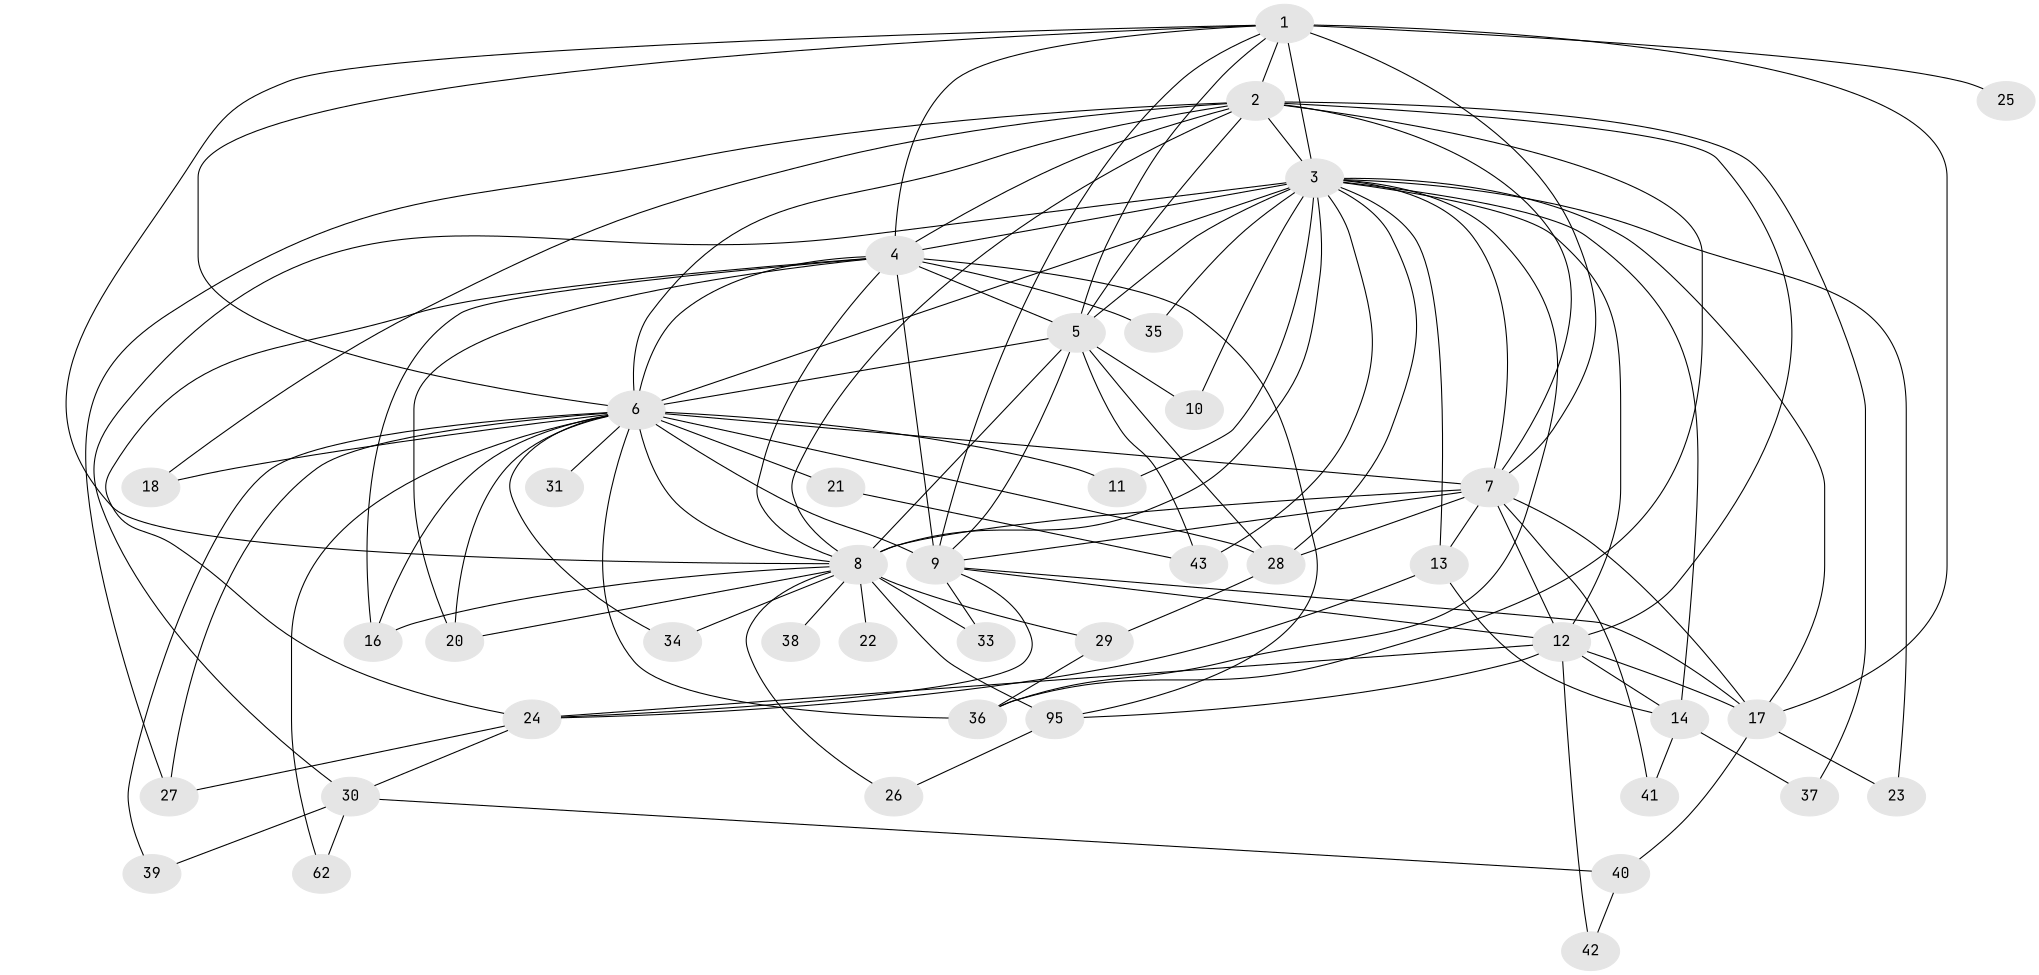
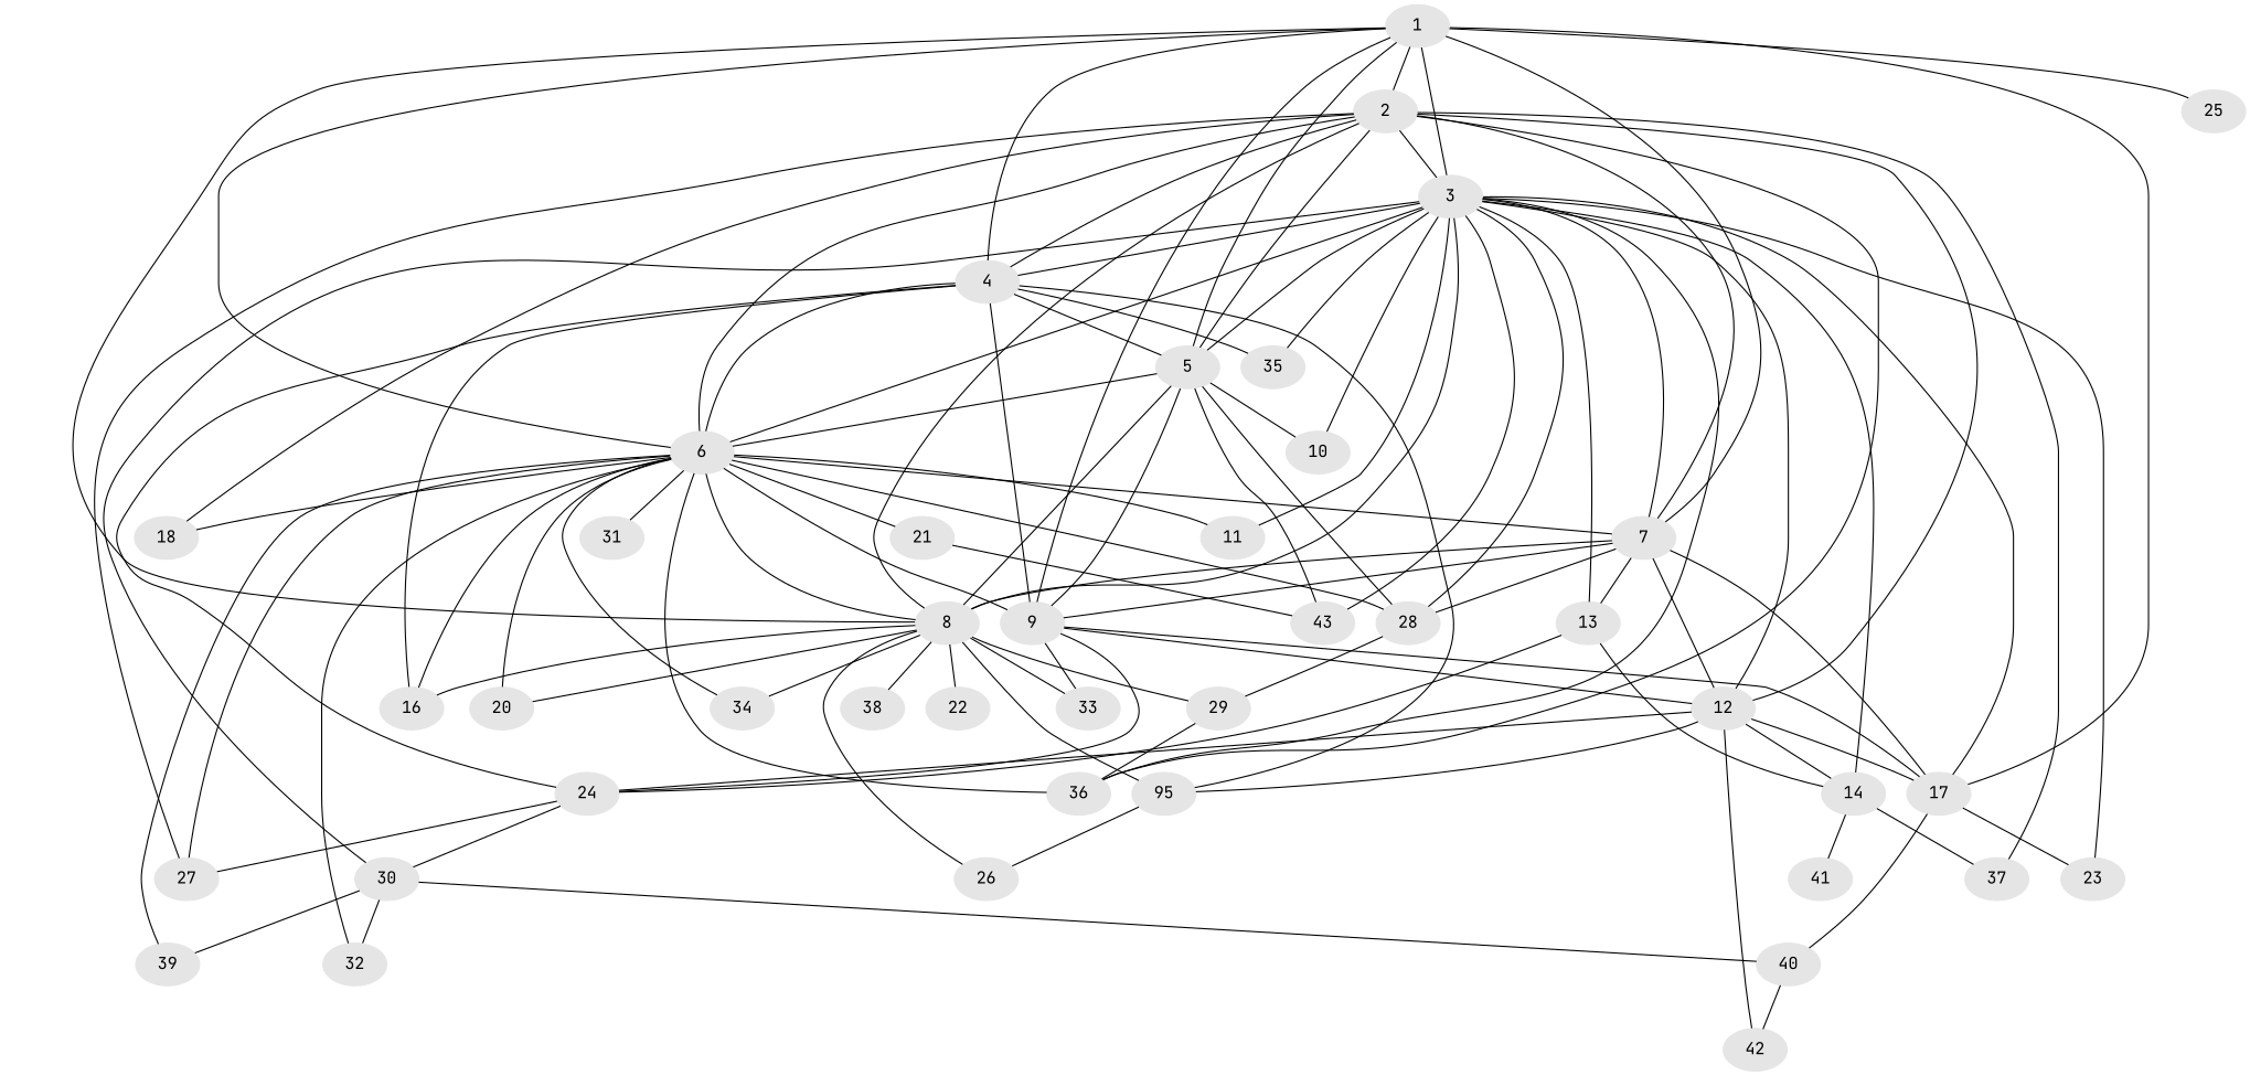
  graph {
    fontname="JetBrains Mono"
    node [color=gray90 fontname="JetBrains Mono" style=filled]
    edge [fontname="JetBrains Mono" weight=1.0]
    1
    2
    3
    4
    5
    6
    7
    8
    9
    17
    25
    12
    18
    27
    36
    37
    10
    11
    13
    14
    23
    28
    30
    35
    43
    n26 [label=95]
    16
    20
    24
    21
    31
-   32 [label=62]
+   32
    34
    39
    41
    22
    26
    29
    33
    38
    40
    42
    1 -- 2
    1 -- 3 [weight=3.0]
    1 -- 4
    1 -- 5
    1 -- 6
    1 -- 7 [weight=2.0]
    1 -- 8
    1 -- 9 [weight=2.0]
    1 -- 17
    1 -- 25
    2 -- 3 [weight=4.0]
    2 -- 4
    2 -- 5
    2 -- 6 [weight=2.0]
    2 -- 7 [weight=2.0]
    2 -- 8
    2 -- 12
    2 -- 18
    2 -- 27
    2 -- 36
    2 -- 37
    3 -- 4 [weight=3.0]
    3 -- 5 [weight=2.0]
    3 -- 6 [weight=2.0]
    3 -- 7 [weight=4.0]
    3 -- 8 [weight=3.0]
    3 -- 17
    3 -- 12
    3 -- 36
    3 -- 10 [weight=2.0]
    3 -- 11
    3 -- 13
    3 -- 14 [weight=2.0]
    3 -- 23
    3 -- 28
    3 -- 30
    3 -- 35
    3 -- 43
    4 -- 5
    4 -- 6
-   4 -- 8
    4 -- 9 [weight=10.0]
    4 -- 35 [weight=2.0]
    4 -- n26
    4 -- 16
-   4 -- 20
    4 -- 24
    5 -- 6
    5 -- 8
    5 -- 9
    5 -- 10
    5 -- 28 [weight=3.0]
    5 -- 43 [weight=3.0]
    6 -- 7 [weight=2.0]
    6 -- 8
    6 -- 9 [weight=2.0]
    6 -- 18
    6 -- 27
    6 -- 36
    6 -- 11 [weight=2.0]
    6 -- 28
    6 -- 16
    6 -- 20
    6 -- 21
    6 -- 31
    6 -- 32
    6 -- 34
    6 -- 39
    7 -- 8 [weight=3.0]
    7 -- 9
    7 -- 17
    7 -- 12
    7 -- 13
    7 -- 28
-   7 -- 41
    8 -- n26 [weight=2.0]
    8 -- 16
    8 -- 20
    8 -- 34
    8 -- 22
    8 -- 26 [weight=2.0]
    8 -- 29
    8 -- 33
    8 -- 38
    9 -- 17
    9 -- 12
    9 -- 24
    9 -- 33
    17 -- 23
    17 -- 40
    12 -- 17
    12 -- 14
    12 -- n26
    12 -- 24
    12 -- 42
    13 -- 14
    13 -- 24
    14 -- 37
    14 -- 41
    28 -- 29
    30 -- 32
    30 -- 39
    30 -- 40
    n26 -- 26 [weight=2.0]
    24 -- 27
    24 -- 30
    21 -- 43
    29 -- 36
    40 -- 42
  }
